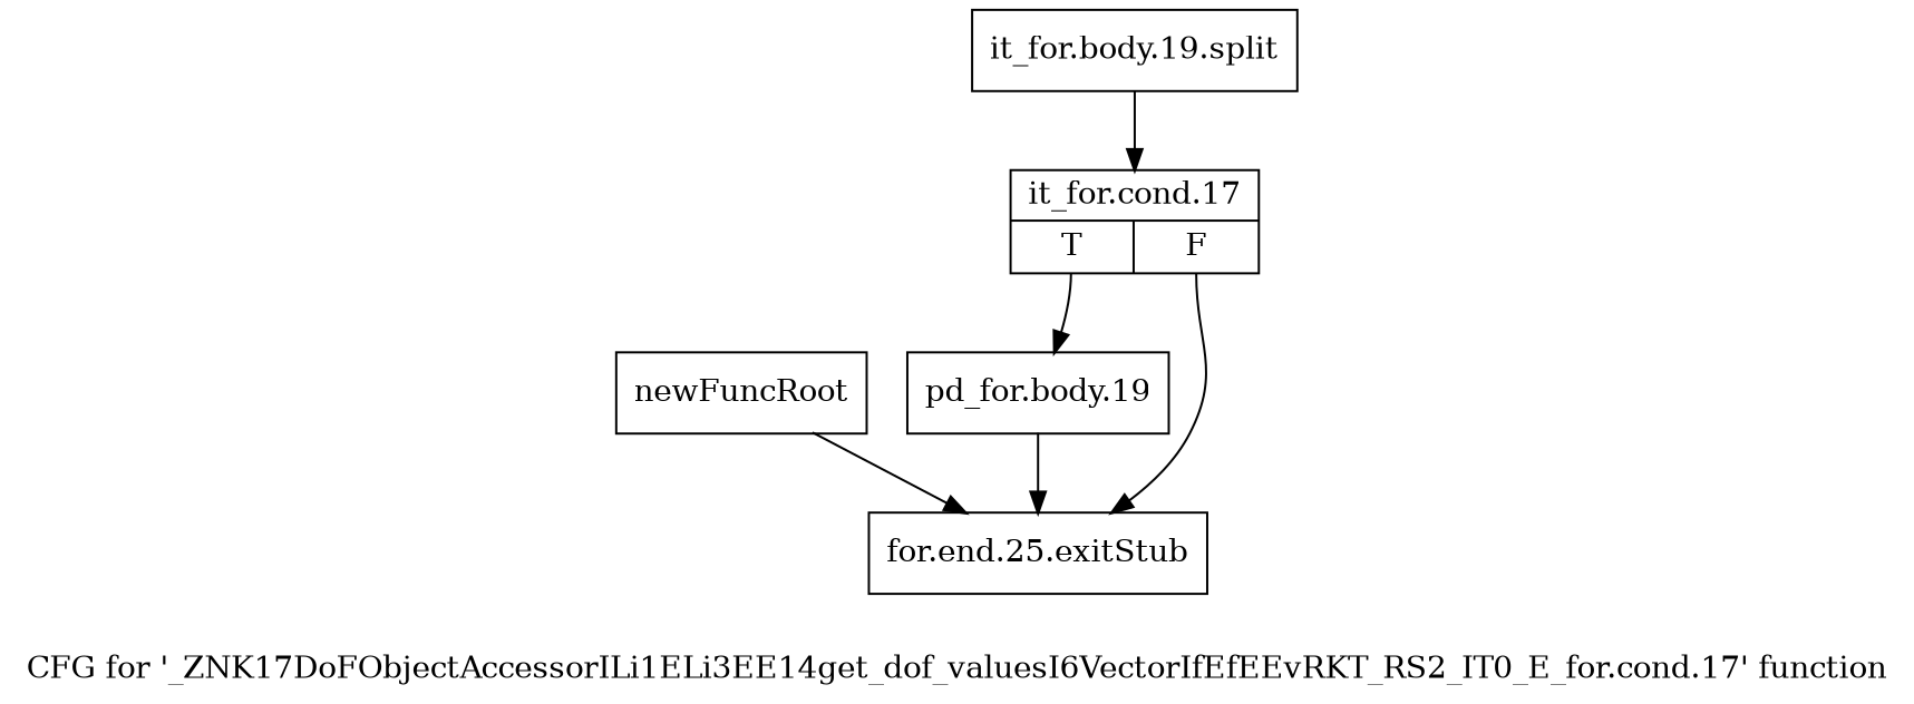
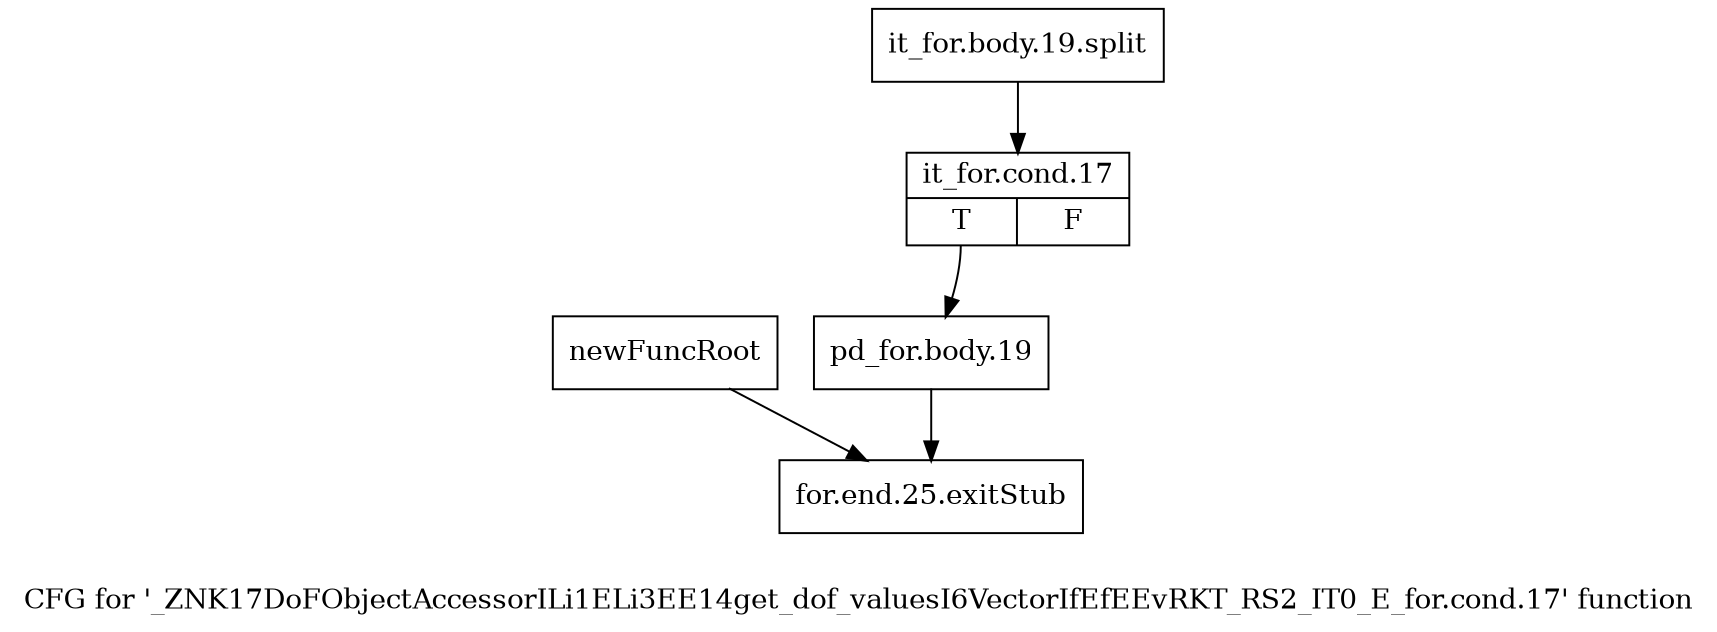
  digraph {
    label="CFG for '_ZNK17DoFObjectAccessorILi1ELi3EE14get_dof_valuesI6VectorIfEfEEvRKT_RS2_IT0_E_for.cond.17' function"
    node [shape=record]
    n1 [label="{newFuncRoot}"]
    n2 [label="{for.end.25.exitStub}"]
    n3 [label="{it_for.cond.17|{<s0>T|<s1>F}}"]
    n4 [label="{pd_for.body.19}"]
    n5 [label="{it_for.body.19.split}"]
    n1 -> n2
-   n3 -> n2 [tailport=s1]
    n3 -> n4 [tailport=s0]
    n4 -> n2
    n5 -> n3
  }
